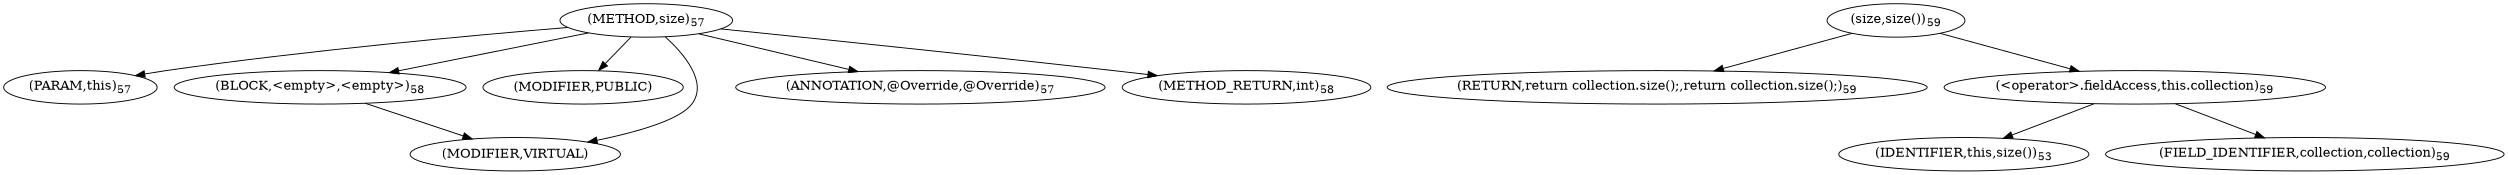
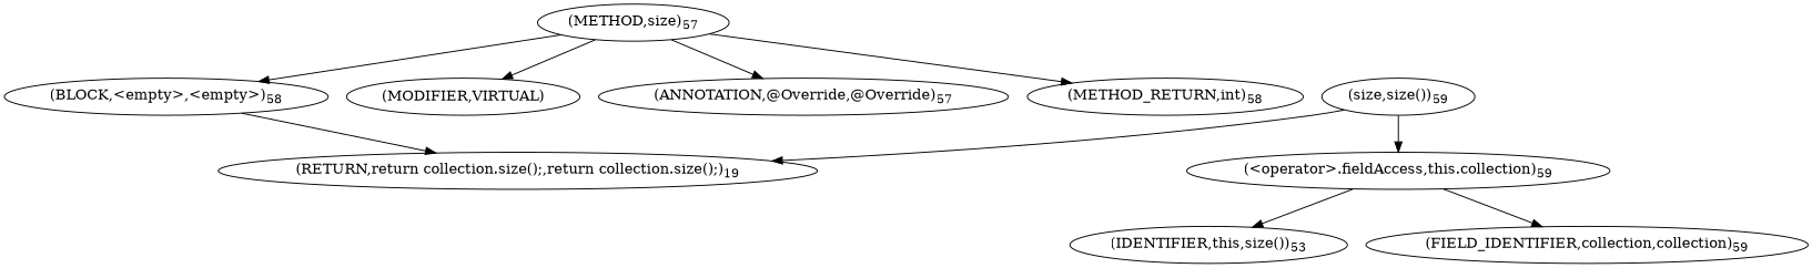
  digraph {
    n1 [label=<(METHOD,size)<SUB>57</SUB>>]
-   n2 [label=<(PARAM,this)<SUB>57</SUB>>]
    n3 [label=<(BLOCK,&lt;empty&gt;,&lt;empty&gt;)<SUB>58</SUB>>]
-   n4 [label=<(MODIFIER,PUBLIC)>]
    n5 [label=<(MODIFIER,VIRTUAL)>]
    n6 [label=<(ANNOTATION,@Override,@Override)<SUB>57</SUB>>]
    n7 [label=<(METHOD_RETURN,int)<SUB>58</SUB>>]
-   n8 [label=<(RETURN,return collection.size();,return collection.size();)<SUB>59</SUB>>]
+   n8 [label=<(RETURN,return collection.size();,return collection.size();)<SUB>19</SUB>>]
    n9 [label=<(size,size())<SUB>59</SUB>>]
    n10 [label=<(&lt;operator&gt;.fieldAccess,this.collection)<SUB>59</SUB>>]
    n11 [label=<(IDENTIFIER,this,size())<SUB>53</SUB>>]
    n12 [label=<(FIELD_IDENTIFIER,collection,collection)<SUB>59</SUB>>]
-   n1 -> n2
    n1 -> n3
-   n1 -> n4
    n1 -> n5
    n1 -> n6
    n1 -> n7
-   n3 -> n5
+   n3 -> n8
    n9 -> n8
    n9 -> n10
    n10 -> n11
    n10 -> n12
  }
